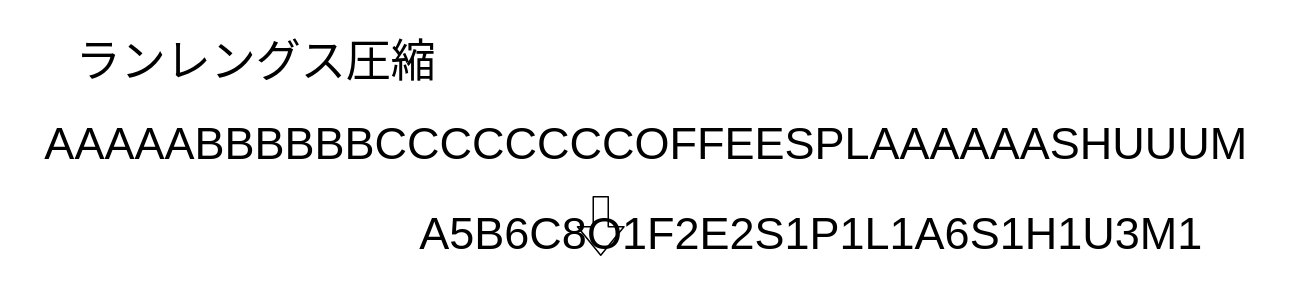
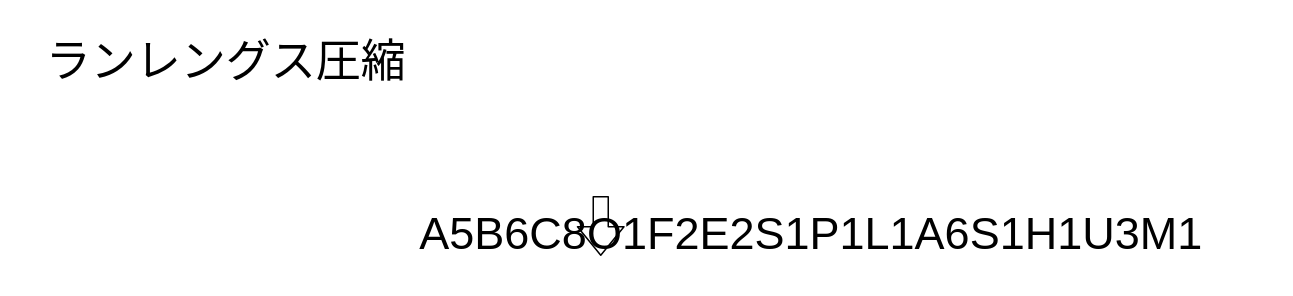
  <mxCell id="0" />
  <mxCell id="1" parent="0" />
- <mxCell id="2" value="&lt;font style=&quot;font-size: 30px&quot;&gt;AAAAABBBBBBCCCCCCCCOFFEESPLAAAAAASHUUUM&lt;/font&gt;" style="text;html=1;align=center;verticalAlign=middle;resizable=0;points=[];autosize=1;strokeColor=none;fillColor=none;" vertex="1" parent="1"><mxGeometry x="20" y="80" width="820" height="30" as="geometry" /></mxCell>
  <mxCell id="3" value="" style="shape=flexArrow;endArrow=classic;html=1;fontSize=30;" edge="1" parent="1"><mxGeometry width="50" height="50" relative="1" as="geometry"><mxPoint x="400" y="130" as="sourcePoint" /><mxPoint x="400" y="170" as="targetPoint" /></mxGeometry></mxCell>
  <mxCell id="4" value="A5B6C8O1F2E2S1P1L1A6S1H1U3M1" style="text;html=1;align=center;verticalAlign=middle;resizable=0;points=[];autosize=1;strokeColor=none;fillColor=none;fontSize=30;" vertex="1" parent="1"><mxGeometry x="270" y="135" width="540" height="40" as="geometry" /></mxCell>
- <mxCell id="5" value="ランレングス圧縮" style="text;html=1;align=center;verticalAlign=middle;resizable=0;points=[];autosize=1;strokeColor=none;fillColor=none;fontSize=30;" vertex="1" parent="1"><mxGeometry x="40" y="20" width="260" height="40" as="geometry" /></mxCell>
+ <mxCell id="5" value="ランレングス圧縮" style="text;html=1;align=center;verticalAlign=middle;resizable=0;points=[];autosize=1;strokeColor=none;fillColor=none;fontSize=30;" vertex="1" parent="1"><mxGeometry x="20" y="20" width="260" height="40" as="geometry" /></mxCell>
